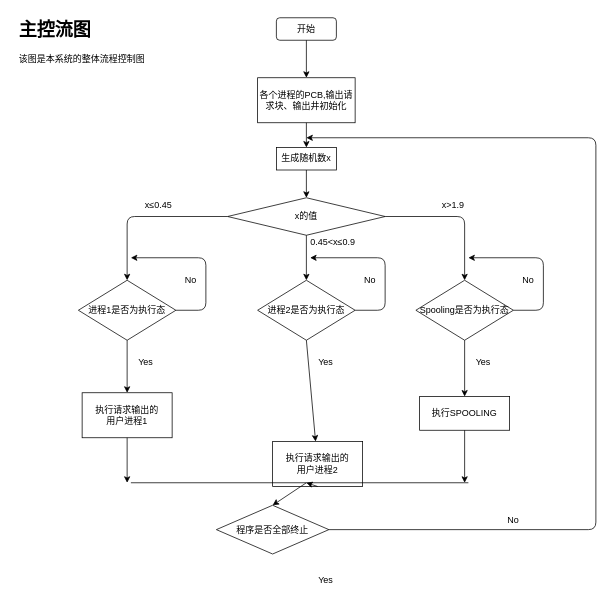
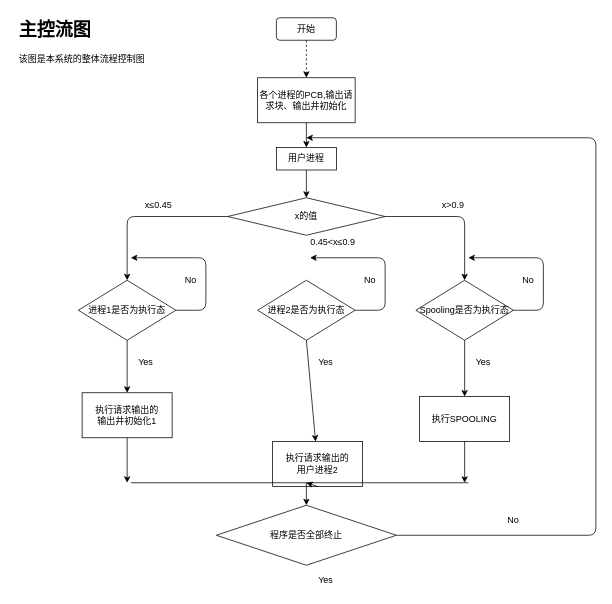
  <mxCell id="0" />
  <mxCell id="1" parent="0" />
  <mxCell id="2" value="开始" style="rounded=1;whiteSpace=wrap;html=1;" parent="1" vertex="1"><mxGeometry x="368" y="23" width="80" height="30" as="geometry" /></mxCell>
  <mxCell id="3" value="各个进程的PCB,输出请求块、输出井初始化" style="rounded=0;whiteSpace=wrap;html=1;" parent="1" vertex="1"><mxGeometry x="343" y="103" width="130" height="60" as="geometry" /></mxCell>
- <mxCell id="4" value="" style="endArrow=classic;html=1;exitX=0.5;exitY=1;exitDx=0;exitDy=0;entryX=0.5;entryY=0;entryDx=0;entryDy=0;" parent="1" source="2" target="3" edge="1"><mxGeometry width="50" height="50" relative="1" as="geometry"><mxPoint x="504" y="343" as="sourcePoint" /><mxPoint x="554" y="293" as="targetPoint" /></mxGeometry></mxCell>
- <mxCell id="5" value="生成随机数x" style="rounded=0;whiteSpace=wrap;html=1;" parent="1" vertex="1"><mxGeometry x="368" y="196" width="80" height="30" as="geometry" /></mxCell>
+ <mxCell id="4" value="" style="endArrow=classic;html=1;exitX=0.5;exitY=1;exitDx=0;exitDy=0;entryX=0.5;entryY=0;entryDx=0;entryDy=0;dashed=1;" parent="1" source="2" target="3" edge="1"><mxGeometry width="50" height="50" relative="1" as="geometry"><mxPoint x="504" y="343" as="sourcePoint" /><mxPoint x="554" y="293" as="targetPoint" /></mxGeometry></mxCell>
+ <mxCell id="5" value="用户进程" style="rounded=0;whiteSpace=wrap;html=1;" parent="1" vertex="1"><mxGeometry x="368" y="196" width="80" height="30" as="geometry" /></mxCell>
  <mxCell id="6" value="x的值" style="rhombus;whiteSpace=wrap;html=1;" parent="1" vertex="1"><mxGeometry x="303" y="263" width="210" height="50" as="geometry" /></mxCell>
  <mxCell id="7" value="进程1是否为执行态" style="rhombus;whiteSpace=wrap;html=1;" parent="1" vertex="1"><mxGeometry x="104" y="373" width="130" height="80" as="geometry" /></mxCell>
  <mxCell id="8" value="进程2是否为执行态" style="rhombus;whiteSpace=wrap;html=1;" parent="1" vertex="1"><mxGeometry x="343" y="373" width="130" height="80" as="geometry" /></mxCell>
  <mxCell id="9" value="Spooling是否为执行态" style="rhombus;whiteSpace=wrap;html=1;" parent="1" vertex="1"><mxGeometry x="554" y="373" width="130" height="80" as="geometry" /></mxCell>
  <mxCell id="10" value="" style="endArrow=classic;html=1;entryX=0.5;entryY=0;entryDx=0;entryDy=0;exitX=0;exitY=0.5;exitDx=0;exitDy=0;" parent="1" source="6" target="7" edge="1"><mxGeometry width="50" height="50" relative="1" as="geometry"><mxPoint x="504" y="543" as="sourcePoint" /><mxPoint x="554" y="493" as="targetPoint" /><Array as="points"><mxPoint x="169" y="288" /></Array></mxGeometry></mxCell>
  <mxCell id="11" value="" style="endArrow=classic;html=1;exitX=1;exitY=0.5;exitDx=0;exitDy=0;entryX=0.5;entryY=0;entryDx=0;entryDy=0;" parent="1" source="6" target="9" edge="1"><mxGeometry width="50" height="50" relative="1" as="geometry"><mxPoint x="504" y="543" as="sourcePoint" /><mxPoint x="554" y="493" as="targetPoint" /><Array as="points"><mxPoint x="619" y="288" /></Array></mxGeometry></mxCell>
- <mxCell id="12" value="" style="endArrow=classic;html=1;exitX=0.5;exitY=1;exitDx=0;exitDy=0;entryX=0.5;entryY=0;entryDx=0;entryDy=0;" parent="1" source="6" target="8" edge="1"><mxGeometry width="50" height="50" relative="1" as="geometry"><mxPoint x="504" y="543" as="sourcePoint" /><mxPoint x="554" y="493" as="targetPoint" /></mxGeometry></mxCell>
  <mxCell id="13" value="x≤0.45" style="text;html=1;strokeColor=none;fillColor=none;align=center;verticalAlign=middle;whiteSpace=wrap;rounded=0;" parent="1" vertex="1"><mxGeometry x="191" y="263" width="40" height="20" as="geometry" /></mxCell>
  <mxCell id="14" value="0.45&amp;lt;&lt;span style=&quot;color: rgba(0 , 0 , 0 , 0) ; font-family: monospace ; font-size: 0px&quot;&gt;mxGraphModel%3E%3Croot%3E%3CmxCell%20id%3D%220%22%2F%3E%3CmxCell%20id%3D%221%22%20parent%3D%220%22%2F%3E%3CmxCell%20id%3D%222%22%20value%3D%22x%E2%89%A40.45%22%20style%3D%22text%3Bhtml%3D1%3BstrokeColor%3Dnone%3BfillColor%3Dnone%3Balign%3Dcenter%3BverticalAlign%3Dmiddle%3BwhiteSpace%3Dwrap%3Brounded%3D0%3B%22%20vertex%3D%221%22%20parent%3D%221%22%3E%3CmxGeometry%20x%3D%22197%22%20y%3D%22260%22%20width%3D%2240%22%20height%3D%2220%22%20as%3D%22geometry%22%2F%3E%3C%2FmxCell%3E%3C%2Froot%3E%3C%2FmxGraphModel%3E&lt;/span&gt;&lt;span style=&quot;color: rgba(0 , 0 , 0 , 0) ; font-family: monospace ; font-size: 0px&quot;&gt;%3CmxGraphModel%3E%3Croot%3E%3CmxCell%20id%3D%220%22%2F%3E%3CmxCell%20id%3D%221%22%20parent%3D%220%22%2F%3E%3CmxCell%20id%3D%222%22%20value%3D%22x%E2%89%A40.45%22%20style%3D%22text%3Bhtml%3D1%3BstrokeColor%3Dnone%3BfillColor%3Dnone%3Balign%3Dcenter%3BverticalAlign%3Dmiddle%3BwhiteSpace%3Dwrap%3Brounded%3D0%3B%22%20vertex%3D%221%22%20parent%3D%221%22%3E%3CmxGeometry%20x%3D%22197%22%20y%3D%22260%22%20width%3D%2240%22%20height%3D%2220%22%20as%3D%22geometry%22%2F%3E%3C%2FmxCell%3E%3C%2Froot%3E%3C%2FmxGraphModel%3E&lt;/span&gt;&lt;span style=&quot;color: rgba(0 , 0 , 0 , 0) ; font-family: monospace ; font-size: 0px&quot;&gt;%3CmxGraphModel%3E%3Croot%3E%3CmxCell%20id%3D%220%22%2F%3E%3CmxCell%20id%3D%221%22%20parent%3D%220%22%2F%3E%3CmxCell%20id%3D%222%22%20value%3D%22x%E2%89%A40.45%22%20style%3D%22text%3Bhtml%3D1%3BstrokeColor%3Dnone%3BfillColor%3Dnone%3Balign%3Dcenter%3BverticalAlign%3Dmiddle%3BwhiteSpace%3Dwrap%3Brounded%3D0%3B%22%20vertex%3D%221%22%20parent%3D%221%22%3E%3CmxGeometry%20x%3D%22197%22%20y%3D%22260%22%20width%3D%2240%22%20height%3D%2220%22%20as%3D%22geometry%22%2F%3E%3C%2FmxCell%3E%3C%2Froot%3E%3C%2FmxGraphModel%&lt;/span&gt;x≤0.9&lt;br&gt;&lt;span style=&quot;color: rgba(0 , 0 , 0 , 0) ; font-family: monospace ; font-size: 0px&quot;&gt;%3CmxGraphModel%3E%3Croot%3E%3CmxCell%20id%3D%220%22%2F%3E%3CmxCell%20id%3D%221%22%20parent%3D%220%22%2F%3E%3CmxCell%20id%3D%222%22%20value%3D%22x%E2%89%A40.45%22%20style%3D%22text%3Bhtml%3D1%3BstrokeColor%3Dnone%3BfillColor%3Dnone%3Balign%3Dcenter%3BverticalAlign%3Dmiddle%3BwhiteSpace%3Dwrap%3Brounded%3D0%3B%22%20vertex%3D%221%22%20parent%3D%221%22%3E%3CmxGeometry%20x%3D%22197%22%20y%3D%22260%22%20width%3D%2240%22%20height%3D%2220%22%20as%3D%22geometry%22%2F%3E%3C%2FmxCell%3E%3C%2Froot%3E%3C%2FmxGraphModel%E0.9&lt;/span&gt;&lt;span style=&quot;color: rgba(0 , 0 , 0 , 0) ; font-family: monospace ; font-size: 0px&quot;&gt;%3CmxGraphModel%3E%3Croot%3E%3CmxCell%20id%3D%220%22%2F%3E%3CmxCell%20id%3D%221%22%20parent%3D%220%22%2F%3E%3CmxCell%20id%3D%222%22%20value%3D%22x%E2%89%A40.45%22%20style%3D%22text%3Bhtml%3D1%3BstrokeColor%3Dnone%3BfillColor%3Dnone%3Balign%3Dcenter%3BverticalAlign%3Dmiddle%3BwhiteSpace%3Dwrap%3Brounded%3D0%3B%22%20vertex%3D%221%22%20parent%3D%221%22%3E%3CmxGeometry%20x%3D%22197%22%20y%3D%22260%22%20width%3D%2240%22%20height%3D%2220%22%20as%3D%22geometry%22%2F%3E%3C%2FmxCell%3E%3C%2Froot%3E%3C%2FmxGraphModel%3E&lt;/span&gt;" style="text;html=1;strokeColor=none;fillColor=none;align=center;verticalAlign=middle;whiteSpace=wrap;rounded=0;" parent="1" vertex="1"><mxGeometry x="409" y="320" width="69" height="20" as="geometry" /></mxCell>
- <mxCell id="15" value="x&amp;gt;1.9" style="text;html=1;strokeColor=none;fillColor=none;align=center;verticalAlign=middle;whiteSpace=wrap;rounded=0;" parent="1" vertex="1"><mxGeometry x="584" y="263" width="40" height="20" as="geometry" /></mxCell>
- <mxCell id="16" value="执行请求输出的&lt;br&gt;用户进程1" style="rounded=0;whiteSpace=wrap;html=1;" parent="1" vertex="1"><mxGeometry x="109" y="523" width="120" height="60" as="geometry" /></mxCell>
+ <mxCell id="15" value="x&amp;gt;0.9" style="text;html=1;strokeColor=none;fillColor=none;align=center;verticalAlign=middle;whiteSpace=wrap;rounded=0;" parent="1" vertex="1"><mxGeometry x="584" y="263" width="40" height="20" as="geometry" /></mxCell>
+ <mxCell id="16" value="执行请求输出的&lt;br&gt;输出井初始化1" style="rounded=0;whiteSpace=wrap;html=1;" parent="1" vertex="1"><mxGeometry x="109" y="523" width="120" height="60" as="geometry" /></mxCell>
  <mxCell id="17" value="执行请求输出的&lt;br&gt;用户进程2" style="rounded=0;whiteSpace=wrap;html=1;" parent="1" vertex="1"><mxGeometry x="363" y="588" width="120" height="60" as="geometry" /></mxCell>
- <mxCell id="18" value="执行SPOOLING" style="rounded=0;whiteSpace=wrap;html=1;" parent="1" vertex="1"><mxGeometry x="559" y="528" width="120" height="45" as="geometry" /></mxCell>
+ <mxCell id="18" value="执行SPOOLING" style="rounded=0;whiteSpace=wrap;html=1;" parent="1" vertex="1"><mxGeometry x="559" y="528" width="120" height="60" as="geometry" /></mxCell>
  <mxCell id="19" value="" style="endArrow=classic;html=1;exitX=0.5;exitY=1;exitDx=0;exitDy=0;" parent="1" source="7" target="16" edge="1"><mxGeometry width="50" height="50" relative="1" as="geometry"><mxPoint x="504" y="543" as="sourcePoint" /><mxPoint x="554" y="493" as="targetPoint" /></mxGeometry></mxCell>
  <mxCell id="20" value="" style="endArrow=classic;html=1;exitX=0.5;exitY=1;exitDx=0;exitDy=0;entryX=0.5;entryY=0;entryDx=0;entryDy=0;" parent="1" source="9" target="18" edge="1"><mxGeometry width="50" height="50" relative="1" as="geometry"><mxPoint x="504" y="543" as="sourcePoint" /><mxPoint x="554" y="493" as="targetPoint" /></mxGeometry></mxCell>
  <mxCell id="21" value="" style="endArrow=classic;html=1;exitX=0.5;exitY=1;exitDx=0;exitDy=0;" parent="1" source="8" target="17" edge="1"><mxGeometry width="50" height="50" relative="1" as="geometry"><mxPoint x="504" y="543" as="sourcePoint" /><mxPoint x="554" y="493" as="targetPoint" /></mxGeometry></mxCell>
  <mxCell id="22" value="" style="endArrow=classic;html=1;exitX=0.5;exitY=1;exitDx=0;exitDy=0;entryX=0.5;entryY=0;entryDx=0;entryDy=0;" parent="1" source="3" target="5" edge="1"><mxGeometry width="50" height="50" relative="1" as="geometry"><mxPoint x="504" y="293" as="sourcePoint" /><mxPoint x="554" y="243" as="targetPoint" /></mxGeometry></mxCell>
  <mxCell id="23" value="" style="endArrow=classic;html=1;exitX=0.5;exitY=1;exitDx=0;exitDy=0;entryX=0.5;entryY=0;entryDx=0;entryDy=0;" parent="1" source="5" target="6" edge="1"><mxGeometry width="50" height="50" relative="1" as="geometry"><mxPoint x="504" y="293" as="sourcePoint" /><mxPoint x="554" y="243" as="targetPoint" /></mxGeometry></mxCell>
- <mxCell id="24" value="程序是否全部终止" style="rhombus;whiteSpace=wrap;html=1;" parent="1" vertex="1"><mxGeometry x="288" y="673" width="150" height="65" as="geometry" /></mxCell>
+ <mxCell id="24" value="程序是否全部终止" style="rhombus;whiteSpace=wrap;html=1;" parent="1" vertex="1"><mxGeometry x="288" y="673" width="240" height="80" as="geometry" /></mxCell>
  <mxCell id="25" value="" style="endArrow=classic;html=1;exitX=0.5;exitY=1;exitDx=0;exitDy=0;" parent="1" source="17" edge="1"><mxGeometry width="50" height="50" relative="1" as="geometry"><mxPoint x="504" y="743" as="sourcePoint" /><mxPoint x="408" y="643" as="targetPoint" /></mxGeometry></mxCell>
  <mxCell id="26" value="" style="endArrow=classic;html=1;exitX=0.5;exitY=1;exitDx=0;exitDy=0;" parent="1" source="16" edge="1"><mxGeometry width="50" height="50" relative="1" as="geometry"><mxPoint x="504" y="743" as="sourcePoint" /><mxPoint x="169" y="643" as="targetPoint" /></mxGeometry></mxCell>
  <mxCell id="27" value="" style="endArrow=none;html=1;" parent="1" edge="1"><mxGeometry width="50" height="50" relative="1" as="geometry"><mxPoint x="174" y="643" as="sourcePoint" /><mxPoint x="624" y="643" as="targetPoint" /></mxGeometry></mxCell>
  <mxCell id="28" value="" style="endArrow=classic;html=1;exitX=0.5;exitY=1;exitDx=0;exitDy=0;" parent="1" source="18" edge="1"><mxGeometry width="50" height="50" relative="1" as="geometry"><mxPoint x="504" y="743" as="sourcePoint" /><mxPoint x="619" y="643" as="targetPoint" /></mxGeometry></mxCell>
  <mxCell id="29" value="" style="endArrow=classic;html=1;entryX=0.5;entryY=0;entryDx=0;entryDy=0;" parent="1" target="24" edge="1"><mxGeometry width="50" height="50" relative="1" as="geometry"><mxPoint x="408" y="643" as="sourcePoint" /><mxPoint x="554" y="693" as="targetPoint" /></mxGeometry></mxCell>
  <mxCell id="30" value="" style="endArrow=classic;html=1;edgeStyle=elbowEdgeStyle;exitX=1;exitY=0.5;exitDx=0;exitDy=0;" parent="1" source="24" edge="1"><mxGeometry width="50" height="50" relative="1" as="geometry"><mxPoint x="754" y="743" as="sourcePoint" /><mxPoint x="408" y="183" as="targetPoint" /><Array as="points"><mxPoint x="794" y="633" /></Array></mxGeometry></mxCell>
  <mxCell id="31" value="Yes" style="text;html=1;strokeColor=none;fillColor=none;align=center;verticalAlign=middle;whiteSpace=wrap;rounded=0;" parent="1" vertex="1"><mxGeometry x="414" y="763" width="40" height="20" as="geometry" /></mxCell>
  <mxCell id="32" value="No" style="text;html=1;strokeColor=none;fillColor=none;align=center;verticalAlign=middle;whiteSpace=wrap;rounded=0;" parent="1" vertex="1"><mxGeometry x="664" y="683" width="40" height="20" as="geometry" /></mxCell>
  <mxCell id="33" value="Yes" style="text;html=1;strokeColor=none;fillColor=none;align=center;verticalAlign=middle;whiteSpace=wrap;rounded=0;" parent="1" vertex="1"><mxGeometry x="174" y="473" width="40" height="20" as="geometry" /></mxCell>
  <mxCell id="34" value="Yes" style="text;html=1;strokeColor=none;fillColor=none;align=center;verticalAlign=middle;whiteSpace=wrap;rounded=0;" parent="1" vertex="1"><mxGeometry x="414" y="473" width="40" height="20" as="geometry" /></mxCell>
  <mxCell id="35" value="Yes" style="text;html=1;strokeColor=none;fillColor=none;align=center;verticalAlign=middle;whiteSpace=wrap;rounded=0;" parent="1" vertex="1"><mxGeometry x="624" y="473" width="40" height="20" as="geometry" /></mxCell>
  <mxCell id="36" value="" style="endArrow=classic;html=1;exitX=1;exitY=0.5;exitDx=0;exitDy=0;" parent="1" source="7" edge="1"><mxGeometry width="50" height="50" relative="1" as="geometry"><mxPoint x="584" y="583" as="sourcePoint" /><mxPoint x="174" y="343" as="targetPoint" /><Array as="points"><mxPoint x="274" y="413" /><mxPoint x="274" y="343" /></Array></mxGeometry></mxCell>
  <mxCell id="37" value="" style="endArrow=classic;html=1;exitX=1;exitY=0.5;exitDx=0;exitDy=0;" parent="1" edge="1"><mxGeometry width="50" height="50" relative="1" as="geometry"><mxPoint x="473" y="413" as="sourcePoint" /><mxPoint x="413" y="343" as="targetPoint" /><Array as="points"><mxPoint x="513" y="413" /><mxPoint x="513" y="343" /></Array></mxGeometry></mxCell>
  <mxCell id="38" value="" style="endArrow=classic;html=1;exitX=1;exitY=0.5;exitDx=0;exitDy=0;" parent="1" edge="1"><mxGeometry width="50" height="50" relative="1" as="geometry"><mxPoint x="684" y="413" as="sourcePoint" /><mxPoint x="624" y="343" as="targetPoint" /><Array as="points"><mxPoint x="724" y="413" /><mxPoint x="724" y="343" /></Array></mxGeometry></mxCell>
  <mxCell id="39" value="No" style="text;html=1;strokeColor=none;fillColor=none;align=center;verticalAlign=middle;whiteSpace=wrap;rounded=0;" parent="1" vertex="1"><mxGeometry x="234" y="363" width="40" height="20" as="geometry" /></mxCell>
  <mxCell id="40" value="No" style="text;html=1;strokeColor=none;fillColor=none;align=center;verticalAlign=middle;whiteSpace=wrap;rounded=0;" parent="1" vertex="1"><mxGeometry x="473" y="363" width="40" height="20" as="geometry" /></mxCell>
  <mxCell id="41" value="No" style="text;html=1;strokeColor=none;fillColor=none;align=center;verticalAlign=middle;whiteSpace=wrap;rounded=0;" parent="1" vertex="1"><mxGeometry x="684" y="363" width="40" height="20" as="geometry" /></mxCell>
  <mxCell id="42" value="&lt;h1&gt;主控流图&lt;/h1&gt;&lt;p&gt;该图是本系统的整体流程控制图&lt;/p&gt;" style="text;html=1;strokeColor=none;fillColor=none;spacing=5;spacingTop=-20;whiteSpace=wrap;overflow=hidden;rounded=0;" parent="1" vertex="1"><mxGeometry x="20" y="20" width="190" height="120" as="geometry" /></mxCell>
